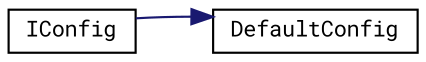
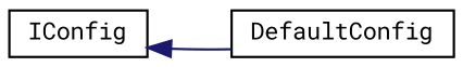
  digraph {
    rankdir=LR
    fontname="Roboto Mono"
    node [color=black fillcolor=white fontname="Roboto Mono" fontsize=10 shape=record style=filled]
    n1 [height=0.2 label=IConfig width=0.4]
    n2 [height=0.2 label=DefaultConfig width=0.4]
-   n2 -> n1 [color=midnightblue dir=back fontname="Roboto Mono" fontsize=10 labelfontname=Helvetica labelfontsize=10 style=solid]
+   n1 -> n2 [color=midnightblue dir=back fontname="Roboto Mono" fontsize=10 labelfontname=Helvetica labelfontsize=10 style=solid]
  }
